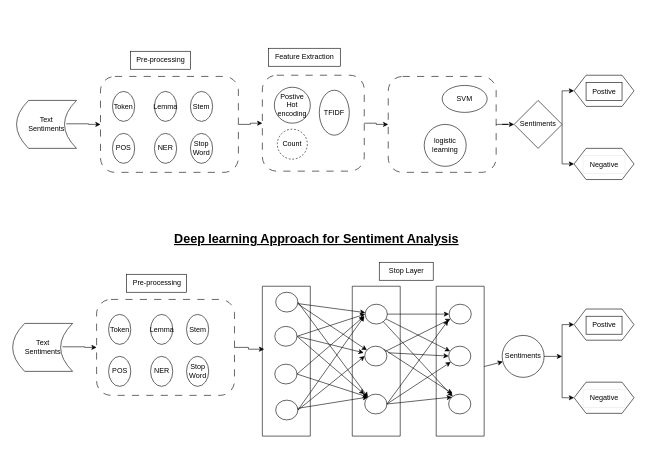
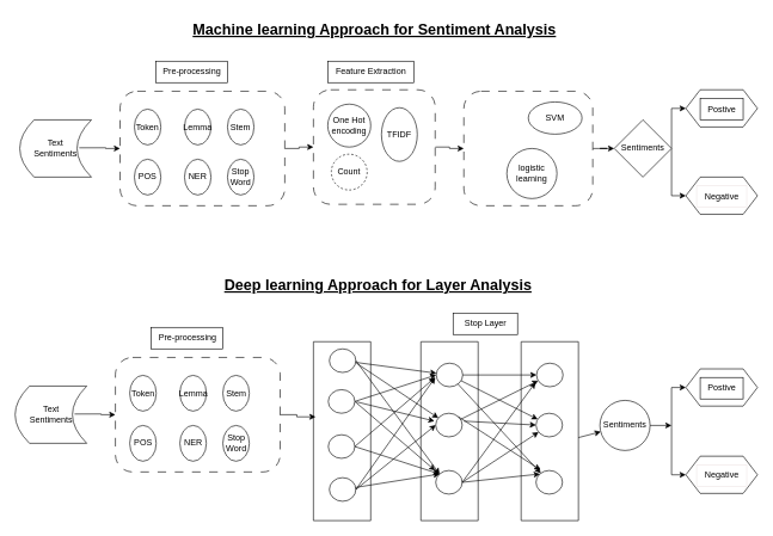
  <mxCell id="0" />
  <mxCell id="1" parent="0" />
  <mxCell id="2" style="edgeStyle=orthogonalEdgeStyle;rounded=0;hachureGap=4;orthogonalLoop=1;jettySize=auto;html=1;exitX=0.83;exitY=0.488;exitDx=0;exitDy=0;entryX=0;entryY=0.5;entryDx=0;entryDy=0;exitPerimeter=0;" parent="1" source="3" target="5" edge="1"><mxGeometry relative="1" as="geometry" /></mxCell>
  <mxCell id="3" value="Text &lt;br&gt;Sentiments" style="shape=dataStorage;whiteSpace=wrap;html=1;fixedSize=1;gradientColor=none;fillColor=none;strokeColor=#000000;" parent="1" vertex="1"><mxGeometry x="27" y="167" width="100" height="80" as="geometry" /></mxCell>
  <mxCell id="4" style="edgeStyle=orthogonalEdgeStyle;rounded=0;hachureGap=4;orthogonalLoop=1;jettySize=auto;html=1;" parent="1" source="5" target="14" edge="1"><mxGeometry relative="1" as="geometry" /></mxCell>
  <mxCell id="5" value="" style="rounded=1;whiteSpace=wrap;html=1;dashed=1;dashPattern=12 12;strokeColor=#000000;" parent="1" vertex="1"><mxGeometry x="167" y="127" width="230" height="160" as="geometry" /></mxCell>
  <mxCell id="6" value="Token" style="ellipse;whiteSpace=wrap;html=1;aspect=fixed;strokeColor=#000000;" parent="1" vertex="1"><mxGeometry x="187" y="152" width="37" height="50" as="geometry" /></mxCell>
  <mxCell id="7" value="Lemma" style="ellipse;whiteSpace=wrap;html=1;aspect=fixed;strokeColor=#000000;" parent="1" vertex="1"><mxGeometry x="257" y="152" width="37" height="50" as="geometry" /></mxCell>
  <mxCell id="8" value="Stem" style="ellipse;whiteSpace=wrap;html=1;aspect=fixed;strokeColor=#000000;" parent="1" vertex="1"><mxGeometry x="317" y="152" width="37" height="50" as="geometry" /></mxCell>
  <mxCell id="9" value="POS" style="ellipse;whiteSpace=wrap;html=1;aspect=fixed;strokeColor=#000000;" parent="1" vertex="1"><mxGeometry x="187" y="222" width="37" height="50" as="geometry" /></mxCell>
  <mxCell id="10" value="NER" style="ellipse;whiteSpace=wrap;html=1;aspect=fixed;strokeColor=#000000;" parent="1" vertex="1"><mxGeometry x="257" y="222" width="37" height="50" as="geometry" /></mxCell>
  <mxCell id="11" value="Stop Word" style="ellipse;whiteSpace=wrap;html=1;aspect=fixed;strokeColor=#000000;" parent="1" vertex="1"><mxGeometry x="317" y="222" width="37" height="50" as="geometry" /></mxCell>
  <mxCell id="12" value="Pre-processing" style="text;html=1;align=center;verticalAlign=middle;resizable=0;points=[];autosize=1;strokeColor=#000000;fillColor=none;" parent="1" vertex="1"><mxGeometry x="217" y="85" width="100" height="30" as="geometry" /></mxCell>
  <mxCell id="13" style="edgeStyle=orthogonalEdgeStyle;rounded=0;hachureGap=4;orthogonalLoop=1;jettySize=auto;html=1;entryX=0;entryY=0.5;entryDx=0;entryDy=0;" parent="1" source="14" target="20" edge="1"><mxGeometry relative="1" as="geometry" /></mxCell>
  <mxCell id="14" value="" style="rounded=1;whiteSpace=wrap;html=1;dashed=1;dashPattern=12 12;strokeColor=#000000;" parent="1" vertex="1"><mxGeometry x="437" y="125" width="170" height="160" as="geometry" /></mxCell>
- <mxCell id="15" value="Postive Hot encoding" style="ellipse;whiteSpace=wrap;html=1;aspect=fixed;strokeColor=#000000;" parent="1" vertex="1"><mxGeometry x="457" y="145" width="60" height="60" as="geometry" /></mxCell>
+ <mxCell id="15" value="One Hot encoding" style="ellipse;whiteSpace=wrap;html=1;aspect=fixed;strokeColor=#000000;" parent="1" vertex="1"><mxGeometry x="457" y="145" width="60" height="60" as="geometry" /></mxCell>
  <mxCell id="16" value="TFIDF" style="ellipse;whiteSpace=wrap;html=1;aspect=fixed;strokeColor=#000000;" parent="1" vertex="1"><mxGeometry x="532" y="150" width="50" height="75" as="geometry" /></mxCell>
  <mxCell id="17" value="Count" style="ellipse;whiteSpace=wrap;html=1;aspect=fixed;strokeColor=#000000;dashed=1;" parent="1" vertex="1"><mxGeometry x="462" y="215" width="50" height="50" as="geometry" /></mxCell>
- <mxCell id="18" value="Feature Extraction" style="text;html=1;align=center;verticalAlign=middle;resizable=0;points=[];autosize=1;strokeColor=#000000;fillColor=none;" parent="1" vertex="1"><mxGeometry x="447" y="80" width="120" height="30" as="geometry" /></mxCell>
+ <mxCell id="18" value="Feature Extraction" style="text;html=1;align=center;verticalAlign=middle;resizable=0;points=[];autosize=1;strokeColor=#000000;fillColor=none;" parent="1" vertex="1"><mxGeometry x="457" y="85" width="120" height="30" as="geometry" /></mxCell>
  <mxCell id="19" style="edgeStyle=orthogonalEdgeStyle;rounded=0;hachureGap=4;orthogonalLoop=1;jettySize=auto;html=1;entryX=0;entryY=0.5;entryDx=0;entryDy=0;" parent="1" source="20" target="25" edge="1"><mxGeometry relative="1" as="geometry" /></mxCell>
  <mxCell id="20" value="" style="rounded=1;whiteSpace=wrap;html=1;dashed=1;dashPattern=12 12;strokeColor=#000000;" parent="1" vertex="1"><mxGeometry x="647" y="127" width="180" height="160" as="geometry" /></mxCell>
  <mxCell id="21" value="SVM" style="ellipse;whiteSpace=wrap;html=1;aspect=fixed;strokeColor=#000000;" parent="1" vertex="1"><mxGeometry x="737" y="142" width="75" height="45" as="geometry" /></mxCell>
  <mxCell id="22" value="logistic learning" style="ellipse;whiteSpace=wrap;html=1;aspect=fixed;strokeColor=#000000;" parent="1" vertex="1"><mxGeometry x="707" y="207" width="70" height="70" as="geometry" /></mxCell>
  <mxCell id="23" style="edgeStyle=orthogonalEdgeStyle;rounded=0;hachureGap=4;orthogonalLoop=1;jettySize=auto;html=1;exitX=1;exitY=0.5;exitDx=0;exitDy=0;entryX=0;entryY=0.5;entryDx=0;entryDy=0;" parent="1" source="25" target="26" edge="1"><mxGeometry relative="1" as="geometry"><Array as="points"><mxPoint x="937" y="151" /></Array></mxGeometry></mxCell>
  <mxCell id="24" style="edgeStyle=orthogonalEdgeStyle;rounded=0;hachureGap=4;orthogonalLoop=1;jettySize=auto;html=1;exitX=1;exitY=0.5;exitDx=0;exitDy=0;entryX=0;entryY=0.5;entryDx=0;entryDy=0;" parent="1" source="25" target="28" edge="1"><mxGeometry relative="1" as="geometry"><Array as="points"><mxPoint x="937" y="273" /></Array></mxGeometry></mxCell>
  <mxCell id="25" value="Sentiments" style="rhombus;whiteSpace=wrap;html=1;strokeColor=#000000;" parent="1" vertex="1"><mxGeometry x="857" y="167" width="80" height="80" as="geometry" /></mxCell>
  <mxCell id="26" value="" style="shape=hexagon;perimeter=hexagonPerimeter2;whiteSpace=wrap;html=1;fixedSize=1;strokeColor=#000000;" parent="1" vertex="1"><mxGeometry x="957" y="125" width="100" height="52" as="geometry" /></mxCell>
  <mxCell id="27" value="Postive" style="text;html=1;align=center;verticalAlign=middle;resizable=0;points=[];autosize=1;strokeColor=#000000;fillColor=none;" parent="1" vertex="1"><mxGeometry x="977" y="137" width="60" height="30" as="geometry" /></mxCell>
  <mxCell id="28" value="" style="shape=hexagon;perimeter=hexagonPerimeter2;whiteSpace=wrap;html=1;fixedSize=1;strokeColor=#000000;" parent="1" vertex="1"><mxGeometry x="957" y="247" width="100" height="52" as="geometry" /></mxCell>
  <mxCell id="29" value="Negative" style="text;html=1;align=center;verticalAlign=middle;resizable=0;points=[];autosize=1;strokeColor=#eee7e7;fillColor=none;" parent="1" vertex="1"><mxGeometry x="972" y="259" width="70" height="30" as="geometry" /></mxCell>
+ <mxCell id="30" value="&lt;font style=&quot;font-size: 21px;&quot;&gt;&lt;u&gt;&lt;b&gt;Machine learning Approach for Sentiment Analysis&lt;/b&gt;&lt;/u&gt;&lt;/font&gt;" style="text;html=1;align=center;verticalAlign=middle;resizable=0;points=[];autosize=1;strokeColor=none;fillColor=none;" parent="1" vertex="1"><mxGeometry x="257" y="20" width="530" height="40" as="geometry" /></mxCell>
  <mxCell id="31" style="edgeStyle=orthogonalEdgeStyle;rounded=0;hachureGap=4;orthogonalLoop=1;jettySize=auto;html=1;exitX=0.83;exitY=0.488;exitDx=0;exitDy=0;entryX=0;entryY=0.5;entryDx=0;entryDy=0;exitPerimeter=0;" parent="1" source="32" target="33" edge="1"><mxGeometry relative="1" as="geometry" /></mxCell>
  <mxCell id="32" value="Text &lt;br&gt;Sentiments" style="shape=dataStorage;whiteSpace=wrap;html=1;fixedSize=1;gradientColor=none;fillColor=none;strokeColor=#000000;" parent="1" vertex="1"><mxGeometry x="20.5" y="539" width="100" height="80" as="geometry" /></mxCell>
  <mxCell id="33" value="" style="rounded=1;whiteSpace=wrap;html=1;dashed=1;dashPattern=12 12;strokeColor=#000000;" parent="1" vertex="1"><mxGeometry x="160.5" y="499" width="230" height="160" as="geometry" /></mxCell>
  <mxCell id="34" value="Token" style="ellipse;whiteSpace=wrap;html=1;aspect=fixed;strokeColor=#000000;" parent="1" vertex="1"><mxGeometry x="180.5" y="524" width="37" height="50" as="geometry" /></mxCell>
  <mxCell id="35" value="Lemma" style="ellipse;whiteSpace=wrap;html=1;aspect=fixed;strokeColor=#000000;" parent="1" vertex="1"><mxGeometry x="250.5" y="524" width="37" height="50" as="geometry" /></mxCell>
  <mxCell id="36" value="Stem" style="ellipse;whiteSpace=wrap;html=1;aspect=fixed;strokeColor=#000000;" parent="1" vertex="1"><mxGeometry x="310.5" y="524" width="37" height="50" as="geometry" /></mxCell>
  <mxCell id="37" value="POS" style="ellipse;whiteSpace=wrap;html=1;aspect=fixed;strokeColor=#000000;" parent="1" vertex="1"><mxGeometry x="180.5" y="594" width="37" height="50" as="geometry" /></mxCell>
  <mxCell id="38" value="NER" style="ellipse;whiteSpace=wrap;html=1;aspect=fixed;strokeColor=#000000;" parent="1" vertex="1"><mxGeometry x="250.5" y="594" width="37" height="50" as="geometry" /></mxCell>
  <mxCell id="39" value="Stop Word" style="ellipse;whiteSpace=wrap;html=1;aspect=fixed;strokeColor=#000000;" parent="1" vertex="1"><mxGeometry x="310.5" y="594" width="37" height="50" as="geometry" /></mxCell>
  <mxCell id="40" value="Pre-processing" style="text;html=1;align=center;verticalAlign=middle;resizable=0;points=[];autosize=1;strokeColor=#000000;fillColor=none;" parent="1" vertex="1"><mxGeometry x="210.5" y="457" width="100" height="30" as="geometry" /></mxCell>
- <mxCell id="41" value="&lt;font style=&quot;font-size: 21px;&quot;&gt;&lt;u&gt;&lt;b&gt;Deep learning Approach for Sentiment Analysis&lt;/b&gt;&lt;/u&gt;&lt;/font&gt;" style="text;html=1;align=center;verticalAlign=middle;resizable=0;points=[];autosize=1;strokeColor=none;fillColor=none;" parent="1" vertex="1"><mxGeometry x="277" y="377" width="500" height="40" as="geometry" /></mxCell>
+ <mxCell id="41" value="&lt;font style=&quot;font-size: 21px;&quot;&gt;&lt;u&gt;&lt;b&gt;Deep learning Approach for Layer Analysis&lt;/b&gt;&lt;/u&gt;&lt;/font&gt;" style="text;html=1;align=center;verticalAlign=middle;resizable=0;points=[];autosize=1;strokeColor=none;fillColor=none;" parent="1" vertex="1"><mxGeometry x="277" y="377" width="500" height="40" as="geometry" /></mxCell>
  <mxCell id="42" value="" style="swimlane;startSize=0;hachureGap=4;" parent="1" vertex="1"><mxGeometry x="437" y="477" width="80" height="250" as="geometry" /></mxCell>
  <mxCell id="43" value="" style="ellipse;whiteSpace=wrap;html=1;aspect=fixed;" parent="42" vertex="1"><mxGeometry x="22.25" y="10" width="37" height="33" as="geometry" /></mxCell>
  <mxCell id="44" value="" style="ellipse;whiteSpace=wrap;html=1;aspect=fixed;" parent="42" vertex="1"><mxGeometry x="20.75" y="67" width="37" height="33" as="geometry" /></mxCell>
  <mxCell id="45" value="" style="ellipse;whiteSpace=wrap;html=1;aspect=fixed;" parent="42" vertex="1"><mxGeometry x="20.75" y="130" width="37" height="33" as="geometry" /></mxCell>
  <mxCell id="46" value="" style="ellipse;whiteSpace=wrap;html=1;aspect=fixed;" parent="42" vertex="1"><mxGeometry x="22.25" y="190" width="37" height="33" as="geometry" /></mxCell>
  <mxCell id="47" value="" style="swimlane;startSize=0;hachureGap=4;" parent="1" vertex="1"><mxGeometry x="587" y="477" width="80" height="250" as="geometry" /></mxCell>
  <mxCell id="48" value="" style="ellipse;whiteSpace=wrap;html=1;aspect=fixed;" parent="47" vertex="1"><mxGeometry x="21.5" y="30" width="37" height="33" as="geometry" /></mxCell>
  <mxCell id="49" value="" style="ellipse;whiteSpace=wrap;html=1;aspect=fixed;" parent="47" vertex="1"><mxGeometry x="20.75" y="100" width="37" height="33" as="geometry" /></mxCell>
  <mxCell id="50" value="" style="ellipse;whiteSpace=wrap;html=1;aspect=fixed;" parent="47" vertex="1"><mxGeometry x="20.75" y="180" width="37" height="33" as="geometry" /></mxCell>
  <mxCell id="51" value="" style="swimlane;startSize=0;hachureGap=4;" parent="1" vertex="1"><mxGeometry x="727" y="477" width="80" height="250" as="geometry" /></mxCell>
  <mxCell id="52" value="" style="ellipse;whiteSpace=wrap;html=1;aspect=fixed;" parent="51" vertex="1"><mxGeometry x="21.5" y="30" width="37" height="33" as="geometry" /></mxCell>
  <mxCell id="53" value="" style="ellipse;whiteSpace=wrap;html=1;aspect=fixed;" parent="51" vertex="1"><mxGeometry x="20.75" y="100" width="37" height="33" as="geometry" /></mxCell>
  <mxCell id="54" value="" style="ellipse;whiteSpace=wrap;html=1;aspect=fixed;" parent="51" vertex="1"><mxGeometry x="20.75" y="180" width="37" height="33" as="geometry" /></mxCell>
  <mxCell id="55" style="edgeStyle=orthogonalEdgeStyle;rounded=0;hachureGap=4;orthogonalLoop=1;jettySize=auto;html=1;exitX=1;exitY=0.5;exitDx=0;exitDy=0;entryX=0;entryY=0.5;entryDx=0;entryDy=0;" parent="1" target="57" edge="1"><mxGeometry relative="1" as="geometry"><Array as="points"><mxPoint x="937" y="541" /></Array><mxPoint x="937" y="597" as="sourcePoint" /></mxGeometry></mxCell>
  <mxCell id="56" style="edgeStyle=orthogonalEdgeStyle;rounded=0;hachureGap=4;orthogonalLoop=1;jettySize=auto;html=1;exitX=1;exitY=0.5;exitDx=0;exitDy=0;entryX=0;entryY=0.5;entryDx=0;entryDy=0;" parent="1" target="59" edge="1"><mxGeometry relative="1" as="geometry"><Array as="points"><mxPoint x="937" y="663" /></Array><mxPoint x="937" y="597" as="sourcePoint" /></mxGeometry></mxCell>
  <mxCell id="57" value="" style="shape=hexagon;perimeter=hexagonPerimeter2;whiteSpace=wrap;html=1;fixedSize=1;strokeColor=#000000;" parent="1" vertex="1"><mxGeometry x="957" y="515" width="100" height="52" as="geometry" /></mxCell>
  <mxCell id="58" value="Postive" style="text;html=1;align=center;verticalAlign=middle;resizable=0;points=[];autosize=1;strokeColor=#000000;fillColor=none;" parent="1" vertex="1"><mxGeometry x="977" y="527" width="60" height="30" as="geometry" /></mxCell>
  <mxCell id="59" value="" style="shape=hexagon;perimeter=hexagonPerimeter2;whiteSpace=wrap;html=1;fixedSize=1;strokeColor=#000000;" parent="1" vertex="1"><mxGeometry x="957" y="637" width="100" height="52" as="geometry" /></mxCell>
  <mxCell id="60" value="Negative" style="text;html=1;align=center;verticalAlign=middle;resizable=0;points=[];autosize=1;strokeColor=#eee7e7;fillColor=none;" parent="1" vertex="1"><mxGeometry x="972" y="649" width="70" height="30" as="geometry" /></mxCell>
  <mxCell id="61" style="edgeStyle=orthogonalEdgeStyle;rounded=0;hachureGap=4;orthogonalLoop=1;jettySize=auto;html=1;entryX=0.038;entryY=0.42;entryDx=0;entryDy=0;entryPerimeter=0;" parent="1" source="33" target="42" edge="1"><mxGeometry relative="1" as="geometry" /></mxCell>
  <mxCell id="62" value="" style="endArrow=classic;html=1;rounded=0;hachureGap=4;" parent="1" source="43" target="48" edge="1"><mxGeometry width="50" height="50" relative="1" as="geometry"><mxPoint x="647" y="437" as="sourcePoint" /><mxPoint x="697" y="387" as="targetPoint" /></mxGeometry></mxCell>
  <mxCell id="63" value="" style="endArrow=classic;html=1;rounded=0;hachureGap=4;" parent="1" target="49" edge="1"><mxGeometry width="50" height="50" relative="1" as="geometry"><mxPoint x="497" y="507" as="sourcePoint" /><mxPoint x="619" y="531" as="targetPoint" /></mxGeometry></mxCell>
  <mxCell id="64" value="" style="endArrow=classic;html=1;rounded=0;hachureGap=4;exitX=1;exitY=0.5;exitDx=0;exitDy=0;entryX=0;entryY=0;entryDx=0;entryDy=0;" parent="1" source="43" target="50" edge="1"><mxGeometry width="50" height="50" relative="1" as="geometry"><mxPoint x="516" y="526" as="sourcePoint" /><mxPoint x="629" y="541" as="targetPoint" /></mxGeometry></mxCell>
  <mxCell id="65" value="" style="endArrow=classic;html=1;rounded=0;hachureGap=4;exitX=1;exitY=0.5;exitDx=0;exitDy=0;entryX=0;entryY=0.5;entryDx=0;entryDy=0;" parent="1" source="44" target="48" edge="1"><mxGeometry width="50" height="50" relative="1" as="geometry"><mxPoint x="526" y="536" as="sourcePoint" /><mxPoint x="639" y="551" as="targetPoint" /></mxGeometry></mxCell>
  <mxCell id="66" value="" style="endArrow=classic;html=1;rounded=0;hachureGap=4;entryX=-0.047;entryY=0.333;entryDx=0;entryDy=0;entryPerimeter=0;" parent="1" target="49" edge="1"><mxGeometry width="50" height="50" relative="1" as="geometry"><mxPoint x="497" y="561" as="sourcePoint" /><mxPoint x="649" y="561" as="targetPoint" /></mxGeometry></mxCell>
  <mxCell id="67" value="" style="endArrow=classic;html=1;rounded=0;hachureGap=4;exitX=1;exitY=0.5;exitDx=0;exitDy=0;" parent="1" source="44" edge="1"><mxGeometry width="50" height="50" relative="1" as="geometry"><mxPoint x="546" y="556" as="sourcePoint" /><mxPoint x="607" y="657" as="targetPoint" /></mxGeometry></mxCell>
  <mxCell id="68" value="" style="endArrow=classic;html=1;rounded=0;hachureGap=4;exitX=1;exitY=0.5;exitDx=0;exitDy=0;" parent="1" source="45" edge="1"><mxGeometry width="50" height="50" relative="1" as="geometry"><mxPoint x="556" y="566" as="sourcePoint" /><mxPoint x="607" y="527" as="targetPoint" /></mxGeometry></mxCell>
  <mxCell id="69" value="" style="endArrow=classic;html=1;rounded=0;hachureGap=4;exitX=1;exitY=0.5;exitDx=0;exitDy=0;entryX=0;entryY=0;entryDx=0;entryDy=0;" parent="1" source="45" target="50" edge="1"><mxGeometry width="50" height="50" relative="1" as="geometry"><mxPoint x="566" y="576" as="sourcePoint" /><mxPoint x="679" y="591" as="targetPoint" /></mxGeometry></mxCell>
  <mxCell id="70" value="" style="endArrow=classic;html=1;rounded=0;hachureGap=4;exitX=1;exitY=0.5;exitDx=0;exitDy=0;" parent="1" source="46" edge="1"><mxGeometry width="50" height="50" relative="1" as="geometry"><mxPoint x="576" y="586" as="sourcePoint" /><mxPoint x="607" y="527" as="targetPoint" /></mxGeometry></mxCell>
  <mxCell id="71" value="" style="endArrow=classic;html=1;rounded=0;hachureGap=4;exitX=1;exitY=0.5;exitDx=0;exitDy=0;entryX=0;entryY=0.5;entryDx=0;entryDy=0;" parent="1" source="46" target="49" edge="1"><mxGeometry width="50" height="50" relative="1" as="geometry"><mxPoint x="586" y="596" as="sourcePoint" /><mxPoint x="699" y="611" as="targetPoint" /></mxGeometry></mxCell>
  <mxCell id="72" value="" style="endArrow=classic;html=1;rounded=0;hachureGap=4;entryX=0;entryY=0;entryDx=0;entryDy=0;" parent="1" source="46" target="50" edge="1"><mxGeometry width="50" height="50" relative="1" as="geometry"><mxPoint x="596" y="606" as="sourcePoint" /><mxPoint x="709" y="621" as="targetPoint" /></mxGeometry></mxCell>
  <mxCell id="73" value="" style="endArrow=classic;html=1;rounded=0;hachureGap=4;exitX=1;exitY=0.5;exitDx=0;exitDy=0;entryX=0;entryY=0.5;entryDx=0;entryDy=0;" parent="1" source="48" target="52" edge="1"><mxGeometry width="50" height="50" relative="1" as="geometry"><mxPoint x="606" y="616" as="sourcePoint" /><mxPoint x="719" y="631" as="targetPoint" /></mxGeometry></mxCell>
  <mxCell id="74" value="" style="endArrow=classic;html=1;rounded=0;hachureGap=4;" parent="1" source="48" target="53" edge="1"><mxGeometry width="50" height="50" relative="1" as="geometry"><mxPoint x="656" y="534" as="sourcePoint" /><mxPoint x="759" y="534" as="targetPoint" /></mxGeometry></mxCell>
  <mxCell id="75" value="" style="endArrow=classic;html=1;rounded=0;hachureGap=4;" parent="1" source="48" target="54" edge="1"><mxGeometry width="50" height="50" relative="1" as="geometry"><mxPoint x="666" y="544" as="sourcePoint" /><mxPoint x="769" y="544" as="targetPoint" /></mxGeometry></mxCell>
  <mxCell id="76" value="" style="endArrow=classic;html=1;rounded=0;hachureGap=4;" parent="1" source="49" target="52" edge="1"><mxGeometry width="50" height="50" relative="1" as="geometry"><mxPoint x="676" y="554" as="sourcePoint" /><mxPoint x="779" y="554" as="targetPoint" /></mxGeometry></mxCell>
  <mxCell id="77" value="" style="endArrow=classic;html=1;rounded=0;hachureGap=4;exitX=1.061;exitY=0.333;exitDx=0;exitDy=0;entryX=0;entryY=0.5;entryDx=0;entryDy=0;exitPerimeter=0;" parent="1" source="49" target="53" edge="1"><mxGeometry width="50" height="50" relative="1" as="geometry"><mxPoint x="686" y="564" as="sourcePoint" /><mxPoint x="789" y="564" as="targetPoint" /></mxGeometry></mxCell>
  <mxCell id="78" value="" style="endArrow=classic;html=1;rounded=0;hachureGap=4;exitX=1;exitY=0;exitDx=0;exitDy=0;entryX=0.169;entryY=-0.03;entryDx=0;entryDy=0;entryPerimeter=0;" parent="1" source="49" target="54" edge="1"><mxGeometry width="50" height="50" relative="1" as="geometry"><mxPoint x="696" y="574" as="sourcePoint" /><mxPoint x="799" y="574" as="targetPoint" /></mxGeometry></mxCell>
  <mxCell id="79" value="" style="endArrow=classic;html=1;rounded=0;hachureGap=4;exitX=1;exitY=0.5;exitDx=0;exitDy=0;entryX=-0.041;entryY=0.818;entryDx=0;entryDy=0;entryPerimeter=0;" parent="1" source="50" target="52" edge="1"><mxGeometry width="50" height="50" relative="1" as="geometry"><mxPoint x="706" y="584" as="sourcePoint" /><mxPoint x="809" y="584" as="targetPoint" /></mxGeometry></mxCell>
  <mxCell id="80" value="" style="endArrow=classic;html=1;rounded=0;hachureGap=4;exitX=1;exitY=0.5;exitDx=0;exitDy=0;" parent="1" source="50" target="53" edge="1"><mxGeometry width="50" height="50" relative="1" as="geometry"><mxPoint x="716" y="594" as="sourcePoint" /><mxPoint x="819" y="594" as="targetPoint" /></mxGeometry></mxCell>
  <mxCell id="81" value="" style="endArrow=classic;html=1;rounded=0;hachureGap=4;exitX=1;exitY=0.5;exitDx=0;exitDy=0;entryX=0;entryY=0;entryDx=0;entryDy=0;" parent="1" source="50" target="54" edge="1"><mxGeometry width="50" height="50" relative="1" as="geometry"><mxPoint x="726" y="604" as="sourcePoint" /><mxPoint x="829" y="604" as="targetPoint" /></mxGeometry></mxCell>
  <mxCell id="82" value="Stop Layer" style="text;html=1;align=center;verticalAlign=middle;resizable=0;points=[];autosize=1;strokeColor=#000000;fillColor=none;" parent="1" vertex="1"><mxGeometry x="632" y="437" width="90" height="30" as="geometry" /></mxCell>
  <mxCell id="83" value="Sentiments" style="ellipse;whiteSpace=wrap;html=1;aspect=fixed;hachureGap=4;" parent="1" vertex="1"><mxGeometry x="837" y="559" width="70" height="70" as="geometry" /></mxCell>
  <mxCell id="84" value="" style="endArrow=classic;html=1;rounded=0;hachureGap=4;exitX=1;exitY=0.536;exitDx=0;exitDy=0;exitPerimeter=0;" parent="1" source="51" target="83" edge="1"><mxGeometry width="50" height="50" relative="1" as="geometry"><mxPoint x="647" y="437" as="sourcePoint" /><mxPoint x="907" y="367" as="targetPoint" /></mxGeometry></mxCell>
  <mxCell id="85" value="" style="endArrow=classic;html=1;rounded=0;hachureGap=4;exitX=1;exitY=0.5;exitDx=0;exitDy=0;" parent="1" source="83" edge="1"><mxGeometry width="50" height="50" relative="1" as="geometry"><mxPoint x="837" y="668" as="sourcePoint" /><mxPoint x="937" y="594" as="targetPoint" /></mxGeometry></mxCell>
